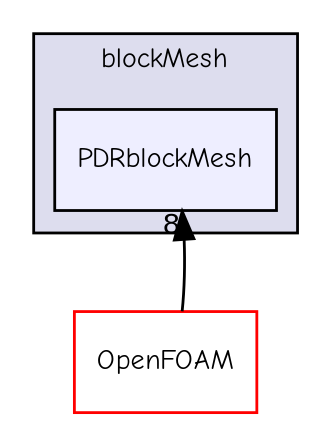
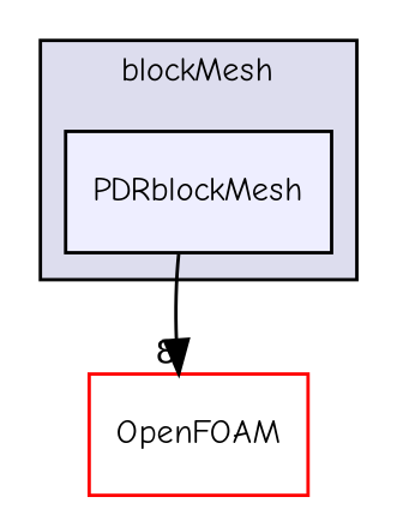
  digraph {
    compound=true
    fontname="Comic Neue"
    node [fontname="Comic Neue" fontsize=10 shape=box]
    n1 [fillcolor="#eeeeff" label=PDRblockMesh pencolor=black style=filled]
    n2 [color=red label=OpenFOAM]
    subgraph cluster_1 {
      bgcolor="#ddddee"
      fontsize=10
      label=blockMesh
      pencolor=black
      n1
    }
-   n2 -> n1 [headlabel=8 labeldistance=1.5 labelfontname=Helvetica labelfontsize=10 fontname="Comic Neue"]
+   n1 -> n2 [headlabel=8 labeldistance=1.5 labelfontname=Helvetica labelfontsize=10 fontname="Comic Neue"]
  }
